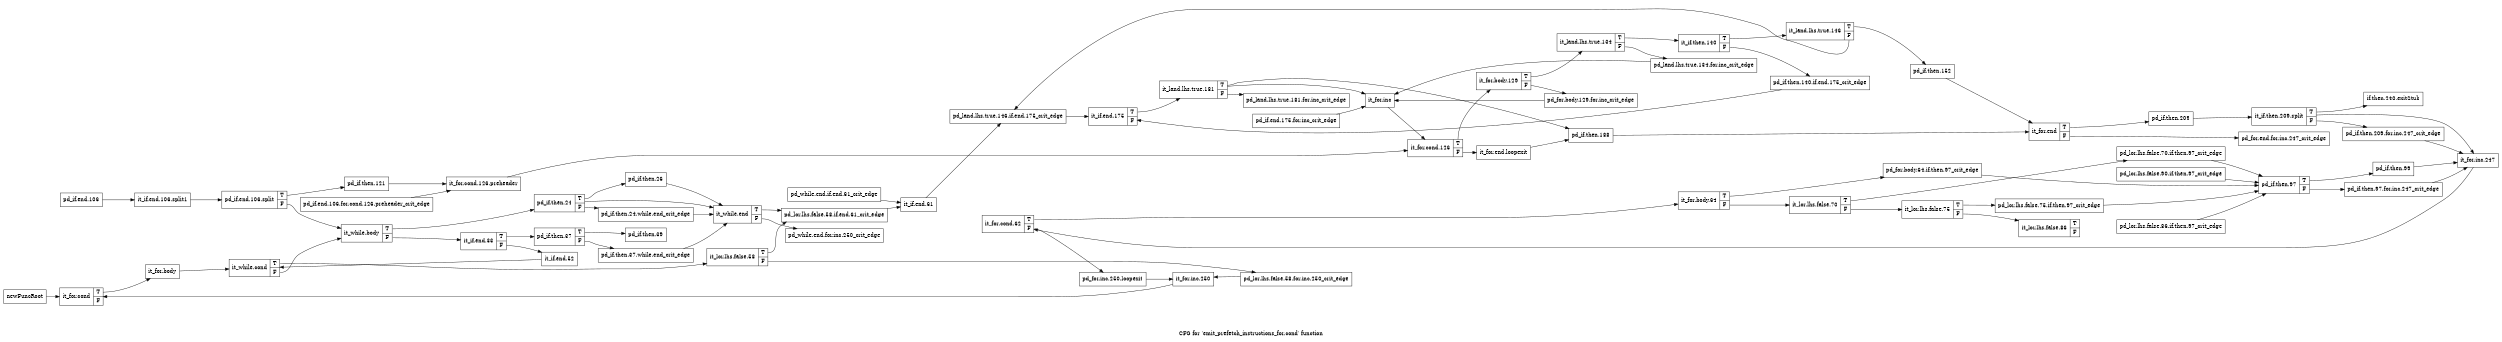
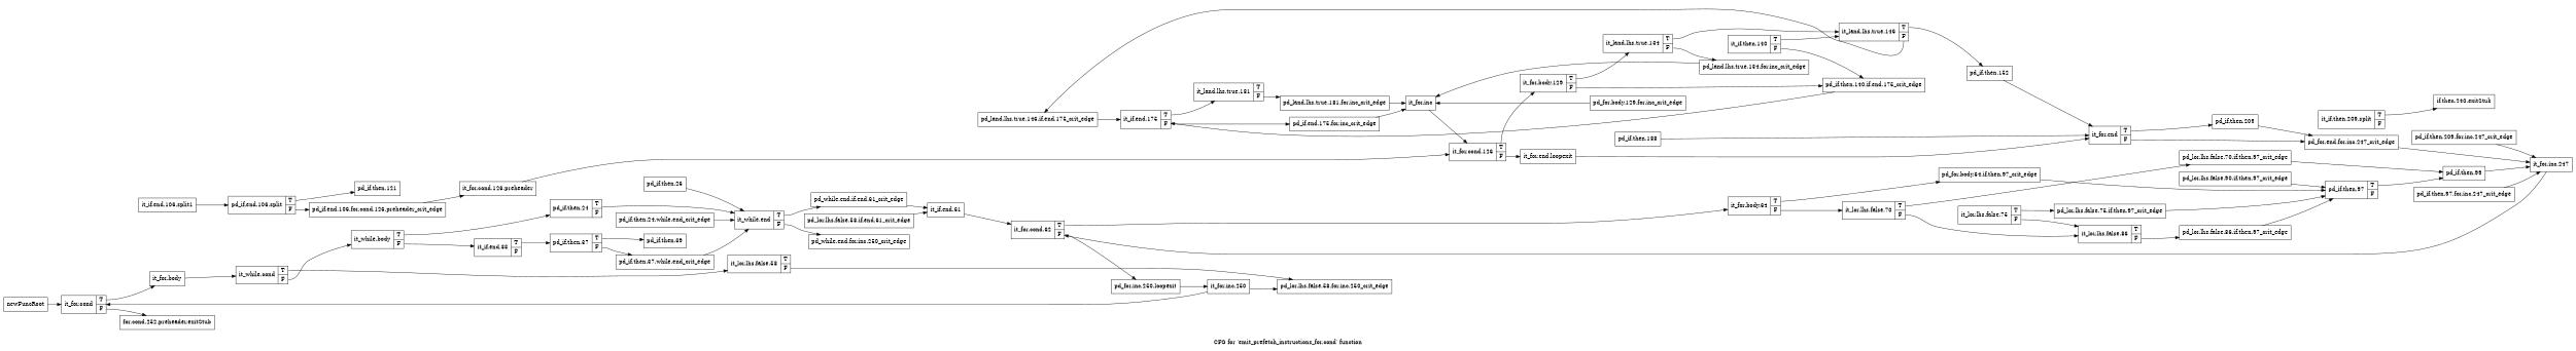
  digraph {
    label="CFG for 'emit_prefetch_instructions_for.cond' function"
    rankdir=LR
    node [shape=record]
    n1 [label="{newFuncRoot}"]
    n2 [label="{it_for.cond|{<s0>T|<s1>F}}"]
+   n3 [label="{for.cond.252.preheader.exitStub}"]
    n4 [label="{it_for.body}"]
    n5 [label="{it_while.cond|{<s0>T|<s1>F}}"]
    n6 [label="{if.then.240.exitStub}"]
    n7 [label="{it_lor.lhs.false.58|{<s0>T|<s1>F}}"]
    n8 [label="{it_while.body|{<s0>T|<s1>F}}"]
    n9 [label="{pd_lor.lhs.false.58.if.end.61_crit_edge}"]
    n10 [label="{pd_lor.lhs.false.58.for.inc.250_crit_edge}"]
    n11 [label="{pd_if.then.24|{<s0>T|<s1>F}}"]
    n12 [label="{it_if.end.33|{<s0>T|<s1>F}}"]
    n13 [label="{it_if.end.61}"]
    n14 [label="{it_for.inc.250}"]
    n15 [label="{pd_if.then.26}"]
    n16 [label="{pd_if.then.24.while.end_crit_edge}"]
    n17 [label="{it_while.end|{<s0>T|<s1>F}}"]
    n18 [label="{pd_if.then.37|{<s0>T|<s1>F}}"]
-   n19 [label="{it_if.end.52}"]
    n20 [label="{pd_if.then.39}"]
    n21 [label="{pd_if.then.37.while.end_crit_edge}"]
    n22 [label="{pd_while.end.if.end.61_crit_edge}"]
    n23 [label="{pd_while.end.for.inc.250_crit_edge}"]
    n24 [label="{it_for.cond.62|{<s0>T|<s1>F}}"]
    n25 [label="{it_for.body.64|{<s0>T|<s1>F}}"]
    n26 [label="{pd_for.inc.250.loopexit}"]
    n27 [label="{pd_for.body.64.if.then.97_crit_edge}"]
    n28 [label="{it_lor.lhs.false.70|{<s0>T|<s1>F}}"]
    n29 [label="{pd_if.then.97|{<s0>T|<s1>F}}"]
    n30 [label="{pd_lor.lhs.false.70.if.then.97_crit_edge}"]
    n31 [label="{it_lor.lhs.false.75|{<s0>T|<s1>F}}"]
    n32 [label="{pd_if.then.99}"]
    n33 [label="{pd_if.then.97.for.inc.247_crit_edge}"]
    n34 [label="{pd_lor.lhs.false.75.if.then.97_crit_edge}"]
    n35 [label="{it_lor.lhs.false.86|{<s0>T|<s1>F}}"]
    n36 [label="{pd_lor.lhs.false.86.if.then.97_crit_edge}"]
    n37 [label="{pd_lor.lhs.false.90.if.then.97_crit_edge}"]
-   n38 [label="{pd_if.end.106}"]
    n39 [label="{it_if.end.106.split1}"]
    n40 [label="{it_for.inc.247}"]
    n41 [label="{pd_if.end.106.split|{<s0>T|<s1>F}}"]
    n42 [label="{pd_if.then.121}"]
    n43 [label="{pd_if.end.106.for.cond.126.preheader_crit_edge}"]
    n44 [label="{it_for.cond.126.preheader}"]
    n45 [label="{it_for.cond.126|{<s0>T|<s1>F}}"]
    n46 [label="{it_for.body.129|{<s0>T|<s1>F}}"]
    n47 [label="{it_for.end.loopexit}"]
    n48 [label="{it_land.lhs.true.134|{<s0>T|<s1>F}}"]
    n49 [label="{pd_for.body.129.for.inc_crit_edge}"]
    n50 [label="{it_for.end|{<s0>T|<s1>F}}"]
    n51 [label="{it_if.then.140|{<s0>T|<s1>F}}"]
    n52 [label="{pd_land.lhs.true.134.for.inc_crit_edge}"]
    n53 [label="{it_for.inc}"]
    n54 [label="{pd_if.then.209}"]
    n55 [label="{pd_for.end.for.inc.247_crit_edge}"]
    n56 [label="{it_if.then.209.split|{<s0>T|<s1>F}}"]
    n57 [label="{it_land.lhs.true.146|{<s0>T|<s1>F}}"]
    n58 [label="{pd_if.then.140.if.end.175_crit_edge}"]
    n59 [label="{pd_if.then.152}"]
    n60 [label="{pd_land.lhs.true.146.if.end.175_crit_edge}"]
    n61 [label="{it_if.end.175|{<s0>T|<s1>F}}"]
    n62 [label="{it_land.lhs.true.181|{<s0>T|<s1>F}}"]
    n63 [label="{pd_if.end.175.for.inc_crit_edge}"]
    n64 [label="{pd_if.then.188}"]
    n65 [label="{pd_land.lhs.true.181.for.inc_crit_edge}"]
    n66 [label="{pd_if.then.209.for.inc.247_crit_edge}"]
    n1 -> n2
+   n2 -> n3 [tailport=s1]
    n2 -> n4 [tailport=s0]
    n4 -> n5
    n5 -> n7 [tailport=s0]
    n5 -> n8 [tailport=s1]
-   n7 -> n9 [tailport=s0]
    n7 -> n10 [tailport=s1]
    n8 -> n11 [tailport=s0]
    n8 -> n12 [tailport=s1]
    n9 -> n13
-   n10 -> n14
-   n11 -> n15 [tailport=s0]
-   n11 -> n16 [tailport=s1]
+   n14 -> n10
    n11 -> n17
    n12 -> n18 [tailport=s0]
-   n12 -> n19 [tailport=s1]
-   n13 -> n60
+   n13 -> n24
    n14 -> n2
    n15 -> n17
    n16 -> n17
-   n17 -> n9 [tailport=s0]
+   n17 -> n22 [tailport=s0]
    n17 -> n23 [tailport=s1]
    n18 -> n20 [tailport=s0]
    n18 -> n21 [tailport=s1]
-   n19 -> n5
    n21 -> n17
    n22 -> n13
    n24 -> n25 [tailport=s0]
    n24 -> n26 [tailport=s1]
    n25 -> n27 [tailport=s0]
    n25 -> n28 [tailport=s1]
    n26 -> n14
    n27 -> n29
    n28 -> n30 [tailport=s0]
-   n28 -> n31 [tailport=s1]
+   n28 -> n35 [tailport=s1]
    n29 -> n32 [tailport=s0]
-   n29 -> n33 [tailport=s1]
-   n30 -> n29
+   n30 -> n32
    n31 -> n34 [tailport=s0]
    n31 -> n35 [tailport=s1]
    n32 -> n40
    n33 -> n40
    n34 -> n29
+   n35 -> n36 [tailport=s1]
    n36 -> n29
    n37 -> n29
-   n38 -> n39
    n39 -> n41
    n40 -> n24
    n41 -> n42 [tailport=s0]
-   n41 -> n8 [tailport=s1]
-   n42 -> n44
+   n41 -> n43 [tailport=s1]
    n43 -> n44
    n44 -> n45
    n45 -> n46 [tailport=s0]
    n45 -> n47 [tailport=s1]
    n46 -> n48 [tailport=s0]
-   n46 -> n49 [tailport=s1]
-   n47 -> n64
-   n48 -> n51 [tailport=s0]
+   n46 -> n58 [tailport=s1]
+   n47 -> n50
+   n48 -> n57 [tailport=s0]
    n48 -> n52 [tailport=s1]
    n49 -> n53
    n50 -> n54 [tailport=s0]
    n50 -> n55 [tailport=s1]
    n51 -> n57 [tailport=s0]
    n51 -> n58 [tailport=s1]
    n52 -> n53
    n53 -> n45
-   n54 -> n56
-   n56 -> n40
+   n54 -> n55
+   n55 -> n40
    n56 -> n6 [tailport=s0]
-   n56 -> n66 [tailport=s1]
    n57 -> n59 [tailport=s0]
    n57 -> n60 [tailport=s1]
    n58 -> n61
    n59 -> n50
    n60 -> n61
    n61 -> n62 [tailport=s0]
-   n62 -> n64 [tailport=s0]
+   n61 -> n63 [tailport=s1]
    n62 -> n65 [tailport=s1]
    n63 -> n53
    n64 -> n50
-   n62 -> n53
+   n65 -> n53
    n66 -> n40
  }
